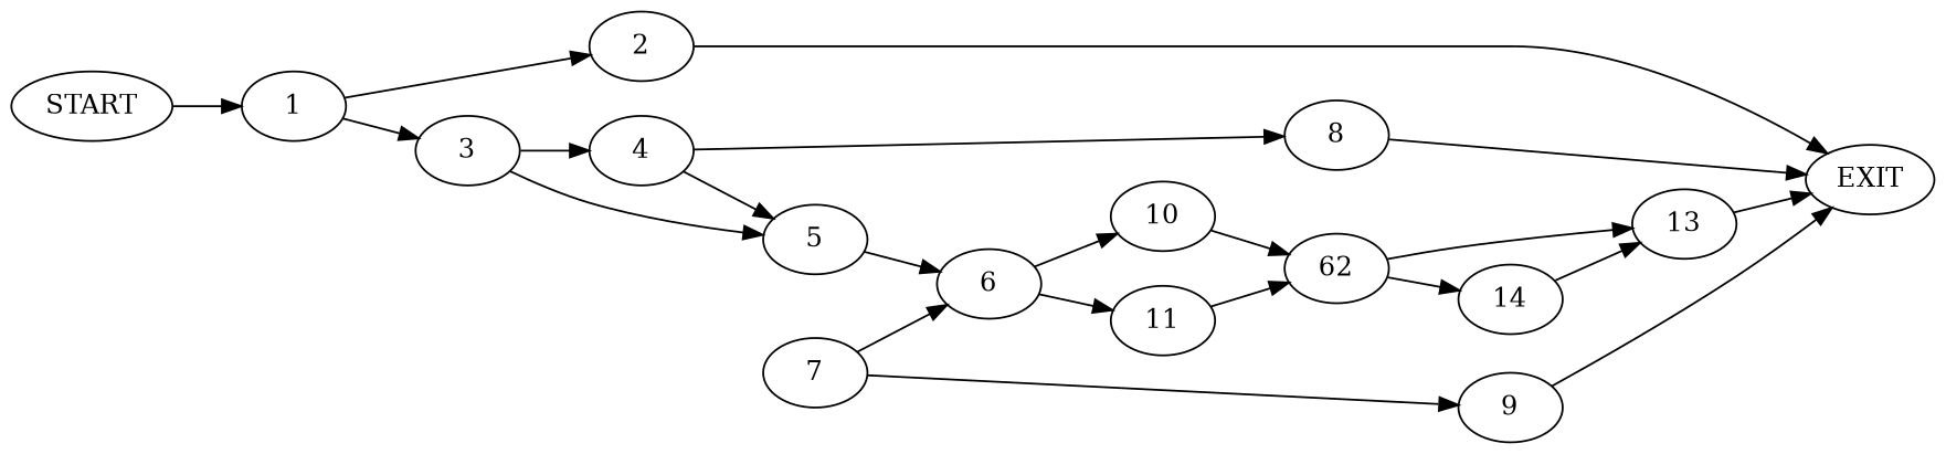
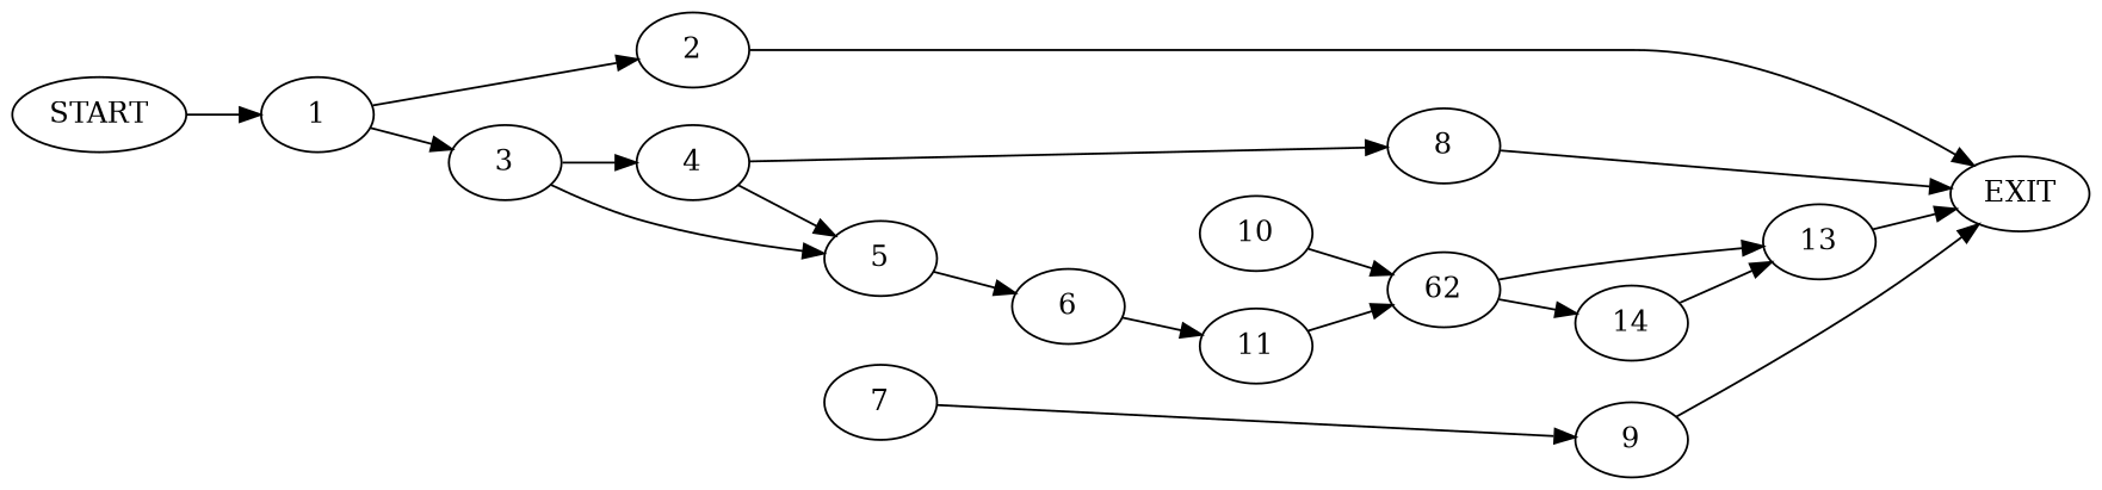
  digraph {
    rankdir=LR
    n1 [label=START]
    1
    2
    3
    n5 [label=EXIT]
    4
    5
    8
    6
    10
    11
    7
    9
    n14 [label=62]
    13
    14
    n1 -> 1
    1 -> 2
    1 -> 3
    2 -> n5
    3 -> 4
    3 -> 5
    4 -> 5
    4 -> 8
    5 -> 6
    8 -> n5
-   6 -> 10
    6 -> 11
    10 -> n14
    11 -> n14
-   7 -> 6
    7 -> 9
    9 -> n5
    n14 -> 13
    n14 -> 14
    13 -> n5
    14 -> 13
  }
